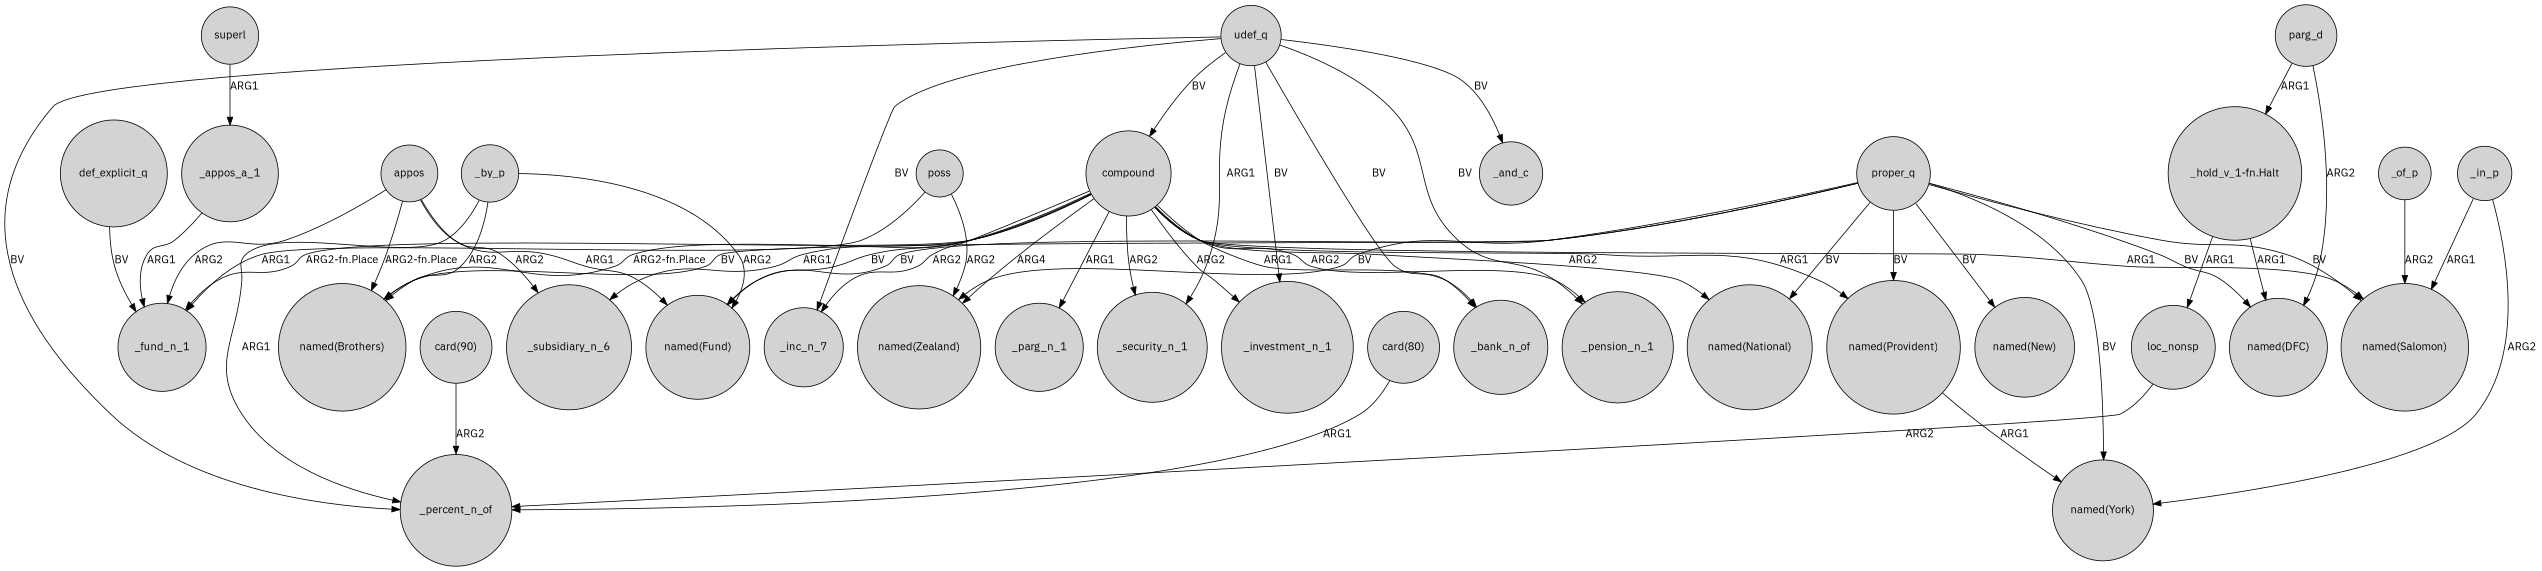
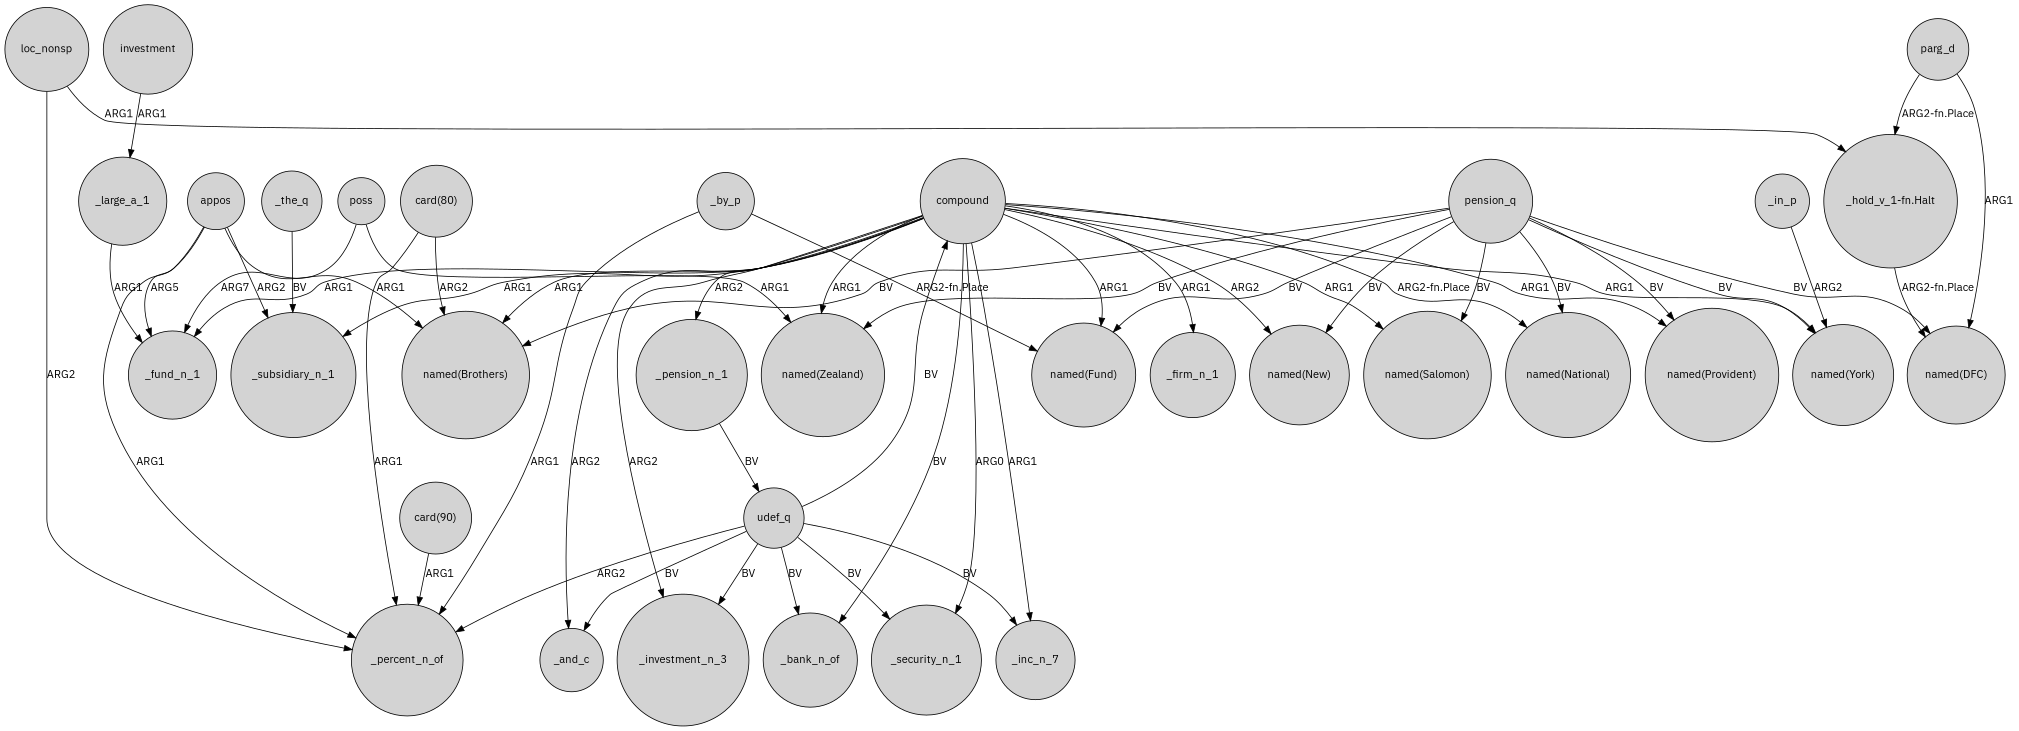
  digraph {
    fontname="IBM Plex Sans"
    node [fontname="IBM Plex Sans" shape=circle style=filled]
    edge [fontname="IBM Plex Sans"]
    compound
    _fund_n_1
    "named(New)"
-   _investment_n_1
+   _investment_n_1 [label=_investment_n_3]
    "named(Fund)"
    _bank_n_of
    "named(Brothers)"
    "named(Salomon)"
-   _subsidiary_n_1 [label=_subsidiary_n_6]
+   _subsidiary_n_1
    "named(National)"
    _and_c
    _security_n_1
-   _firm_n_1 [label=_parg_n_1]
+   _firm_n_1
    "named(Provident)"
    "named(Zealand)"
    "named(York)"
    n17 [label=_inc_n_7]
    _pension_n_1
-   def_explicit_q
    "card(80)"
    _percent_n_of
    n22 [label="card(90)"]
    parg_d
    "named(DFC)"
    "_hold_v_1-fn.Halt"
-   proper_q
+   proper_q [label=pension_q]
    appos
    poss
-   _of_p
    udef_q
-   _large_a_1 [label=_appos_a_1]
+   _large_a_1
    _by_p
    _in_p
-   superl
+   superl [label=investment]
    loc_nonsp
-   compound -> _fund_n_1 [label="ARG2-fn.Place"]
+   _the_q
+   compound -> _fund_n_1 [label=ARG1]
+   compound -> "named(New)" [label=ARG2]
    compound -> _investment_n_1 [label=ARG2]
-   compound -> "named(Fund)" [label=BV]
-   compound -> _bank_n_of [label=ARG1]
-   compound -> "named(Brothers)" [label="ARG2-fn.Place"]
+   compound -> "named(Fund)" [label=ARG1]
+   compound -> _bank_n_of [label=BV]
+   compound -> "named(Brothers)" [label=ARG1]
    compound -> "named(Salomon)" [label=ARG1]
    compound -> _subsidiary_n_1 [label=ARG1]
-   compound -> "named(National)" [label=ARG2]
-   compound -> _security_n_1 [label=ARG2]
+   compound -> "named(National)" [label="ARG2-fn.Place"]
+   compound -> _and_c [label=ARG2]
+   compound -> _security_n_1 [label=ARG0]
    compound -> _firm_n_1 [label=ARG1]
    compound -> "named(Provident)" [label=ARG1]
-   compound -> "named(Zealand)" [label=ARG4]
-   "named(Provident)" -> "named(York)" [label=ARG1]
-   compound -> n17 [label=ARG2]
+   compound -> "named(Zealand)" [label=ARG1]
+   compound -> "named(York)" [label=ARG1]
+   compound -> n17 [label=ARG1]
    compound -> _pension_n_1 [label=ARG2]
-   def_explicit_q -> _fund_n_1 [label=BV]
    "card(80)" -> _percent_n_of [label=ARG1]
-   n22 -> _percent_n_of [label=ARG2]
-   parg_d -> "named(DFC)" [label=ARG2]
-   parg_d -> "_hold_v_1-fn.Halt" [label=ARG1]
-   "_hold_v_1-fn.Halt" -> "named(DFC)" [label=ARG1]
+   n22 -> _percent_n_of [label=ARG1]
+   parg_d -> "named(DFC)" [label=ARG1]
+   parg_d -> "_hold_v_1-fn.Halt" [label="ARG2-fn.Place"]
+   "_hold_v_1-fn.Halt" -> "named(DFC)" [label="ARG2-fn.Place"]
    proper_q -> "named(New)" [label=BV]
    proper_q -> "named(Fund)" [label=BV]
    proper_q -> "named(Brothers)" [label=BV]
    proper_q -> "named(Salomon)" [label=BV]
    proper_q -> "named(National)" [label=BV]
    proper_q -> "named(Provident)" [label=BV]
    proper_q -> "named(Zealand)" [label=BV]
    proper_q -> "named(York)" [label=BV]
    proper_q -> "named(DFC)" [label=BV]
-   appos -> _fund_n_1 [label=ARG2]
-   appos -> "named(Fund)" [label=ARG1]
-   appos -> "named(Brothers)" [label="ARG2-fn.Place"]
+   appos -> _fund_n_1 [label=ARG5]
+   appos -> _percent_n_of [label=ARG1]
+   appos -> "named(Brothers)" [label=ARG1]
    appos -> _subsidiary_n_1 [label=ARG2]
-   poss -> _fund_n_1 [label=ARG1]
-   poss -> "named(Zealand)" [label=ARG2]
-   _of_p -> "named(Salomon)" [label=ARG2]
+   poss -> _fund_n_1 [label=ARG7]
+   poss -> "named(Zealand)" [label=ARG1]
    udef_q -> compound [label=BV]
    udef_q -> _investment_n_1 [label=BV]
    udef_q -> _bank_n_of [label=BV]
    udef_q -> _and_c [label=BV]
-   udef_q -> _security_n_1 [label=ARG1]
+   udef_q -> _security_n_1 [label=BV]
    udef_q -> n17 [label=BV]
-   udef_q -> _pension_n_1 [label=BV]
-   udef_q -> _percent_n_of [label=BV]
+   _pension_n_1 -> udef_q [label=BV]
+   udef_q -> _percent_n_of [label=ARG2]
    _large_a_1 -> _fund_n_1 [label=ARG1]
-   _by_p -> "named(Fund)" [label=ARG2]
-   _by_p -> "named(Brothers)" [label=ARG2]
+   _by_p -> "named(Fund)" [label="ARG2-fn.Place"]
+   "card(80)" -> "named(Brothers)" [label=ARG2]
    _by_p -> _percent_n_of [label=ARG1]
-   _in_p -> "named(Salomon)" [label=ARG1]
    _in_p -> "named(York)" [label=ARG2]
    superl -> _large_a_1 [label=ARG1]
    loc_nonsp -> _percent_n_of [label=ARG2]
-   "_hold_v_1-fn.Halt" -> loc_nonsp [label=ARG1]
+   loc_nonsp -> "_hold_v_1-fn.Halt" [label=ARG1]
+   _the_q -> _subsidiary_n_1 [label=BV]
  }
